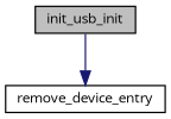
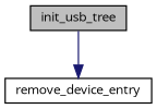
  digraph {
    rankdir=TB
    fontname="Open Sans"
    node [color=black fontname="Open Sans" fontsize=10 shape=record style=filled]
-   n1 [fillcolor=grey75 fontcolor=black height=0.2 label=init_usb_init width=0.4]
+   n1 [fillcolor=grey75 fontcolor=black height=0.2 label=init_usb_tree width=0.4]
    n2 [fillcolor=white height=0.2 label=remove_device_entry width=0.4]
    n1 -> n2 [color=midnightblue fontname="Open Sans" fontsize=10 labelfontname="FreeSans.ttf" labelfontsize=10 style=solid]
  }
